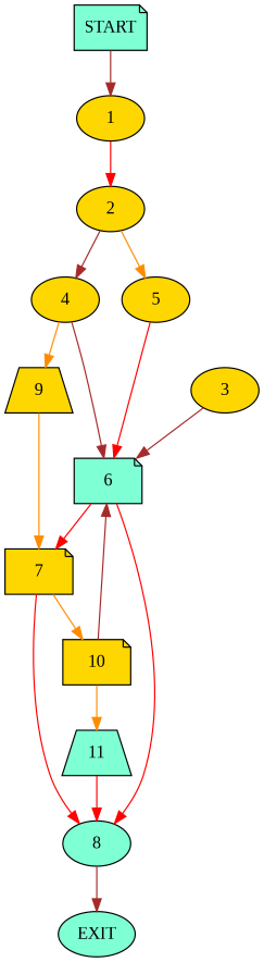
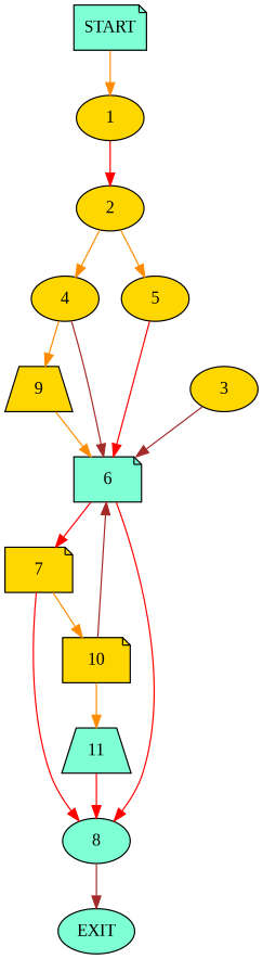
  digraph {
    fontname="Liberation Serif"
    node [fillcolor=gold fontname="Liberation Serif" shape=ellipse style=filled]
    edge [color=red fontname="Liberation Serif"]
    n1 [fillcolor=aquamarine label=START shape=note]
    1
    2
    n4 [fillcolor=aquamarine label=EXIT]
    4
    5
    6 [fillcolor=aquamarine shape=note]
    3
    9 [shape=trapezium]
    7 [shape=note]
    8 [fillcolor=aquamarine]
    10 [shape=note]
    11 [fillcolor=aquamarine shape=trapezium]
-   n1 -> 1 [color=brown]
+   n1 -> 1 [color=darkorange]
    1 -> 2
-   2 -> 4 [color=brown]
+   2 -> 4 [color=darkorange]
    2 -> 5 [color=darkorange]
    4 -> 6 [color=brown]
    4 -> 9 [color=darkorange]
    5 -> 6
    6 -> 7
    6 -> 8
    3 -> 6 [color=brown]
-   9 -> 7 [color=darkorange]
+   9 -> 6 [color=darkorange]
    7 -> 8
    7 -> 10 [color=darkorange]
    8 -> n4 [color=brown]
    10 -> 6 [color=brown]
    10 -> 11 [color=darkorange]
    11 -> 8
  }
